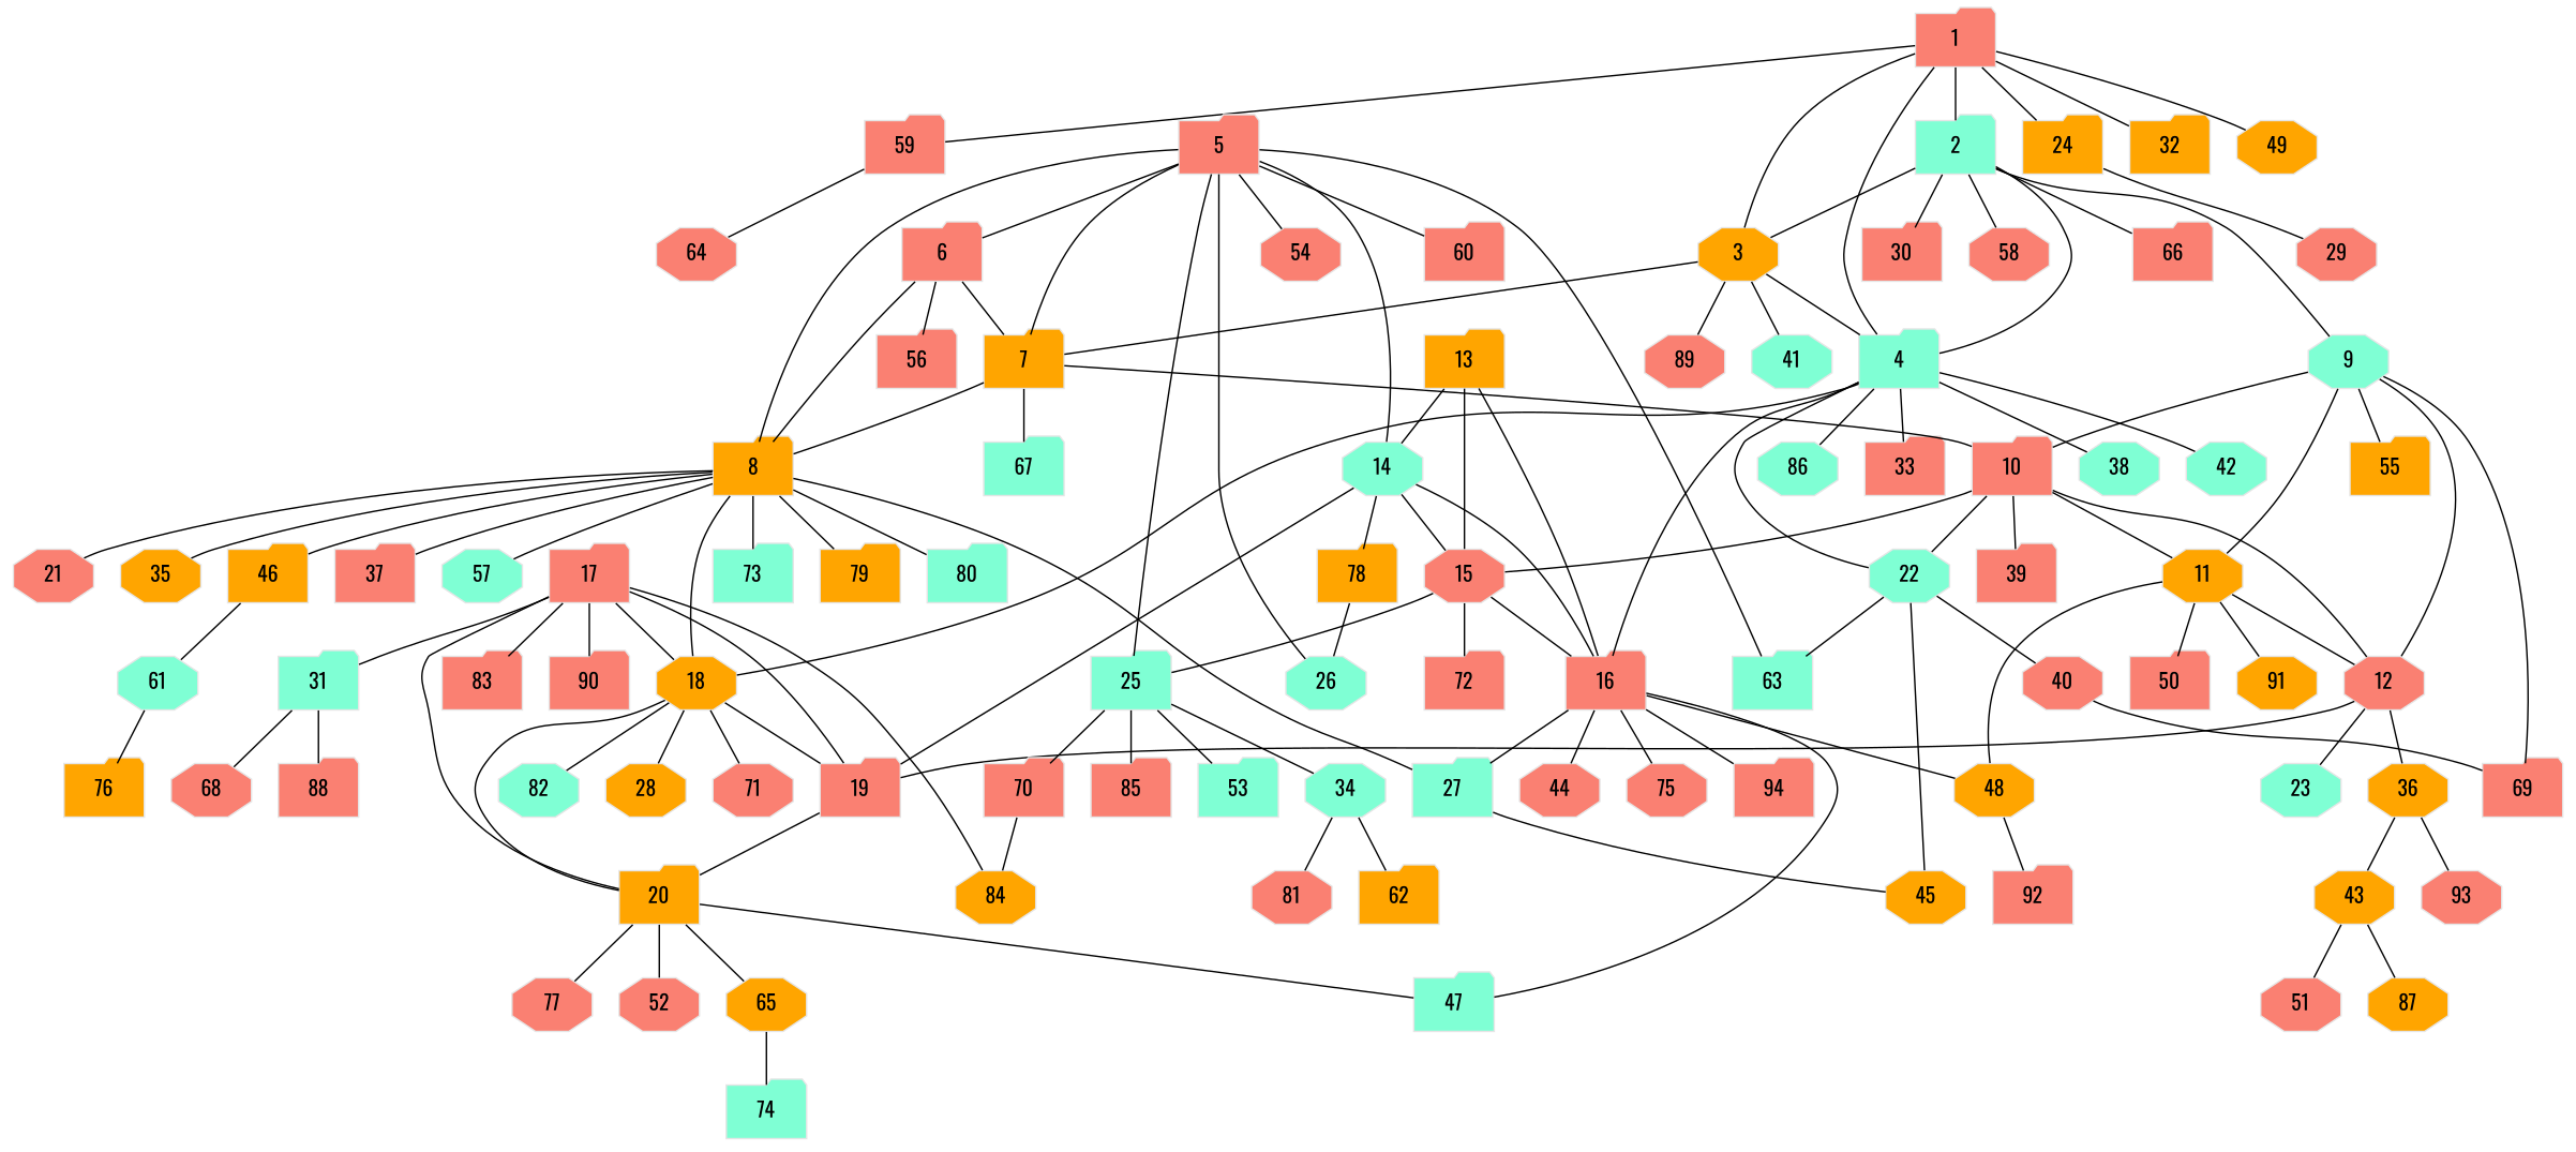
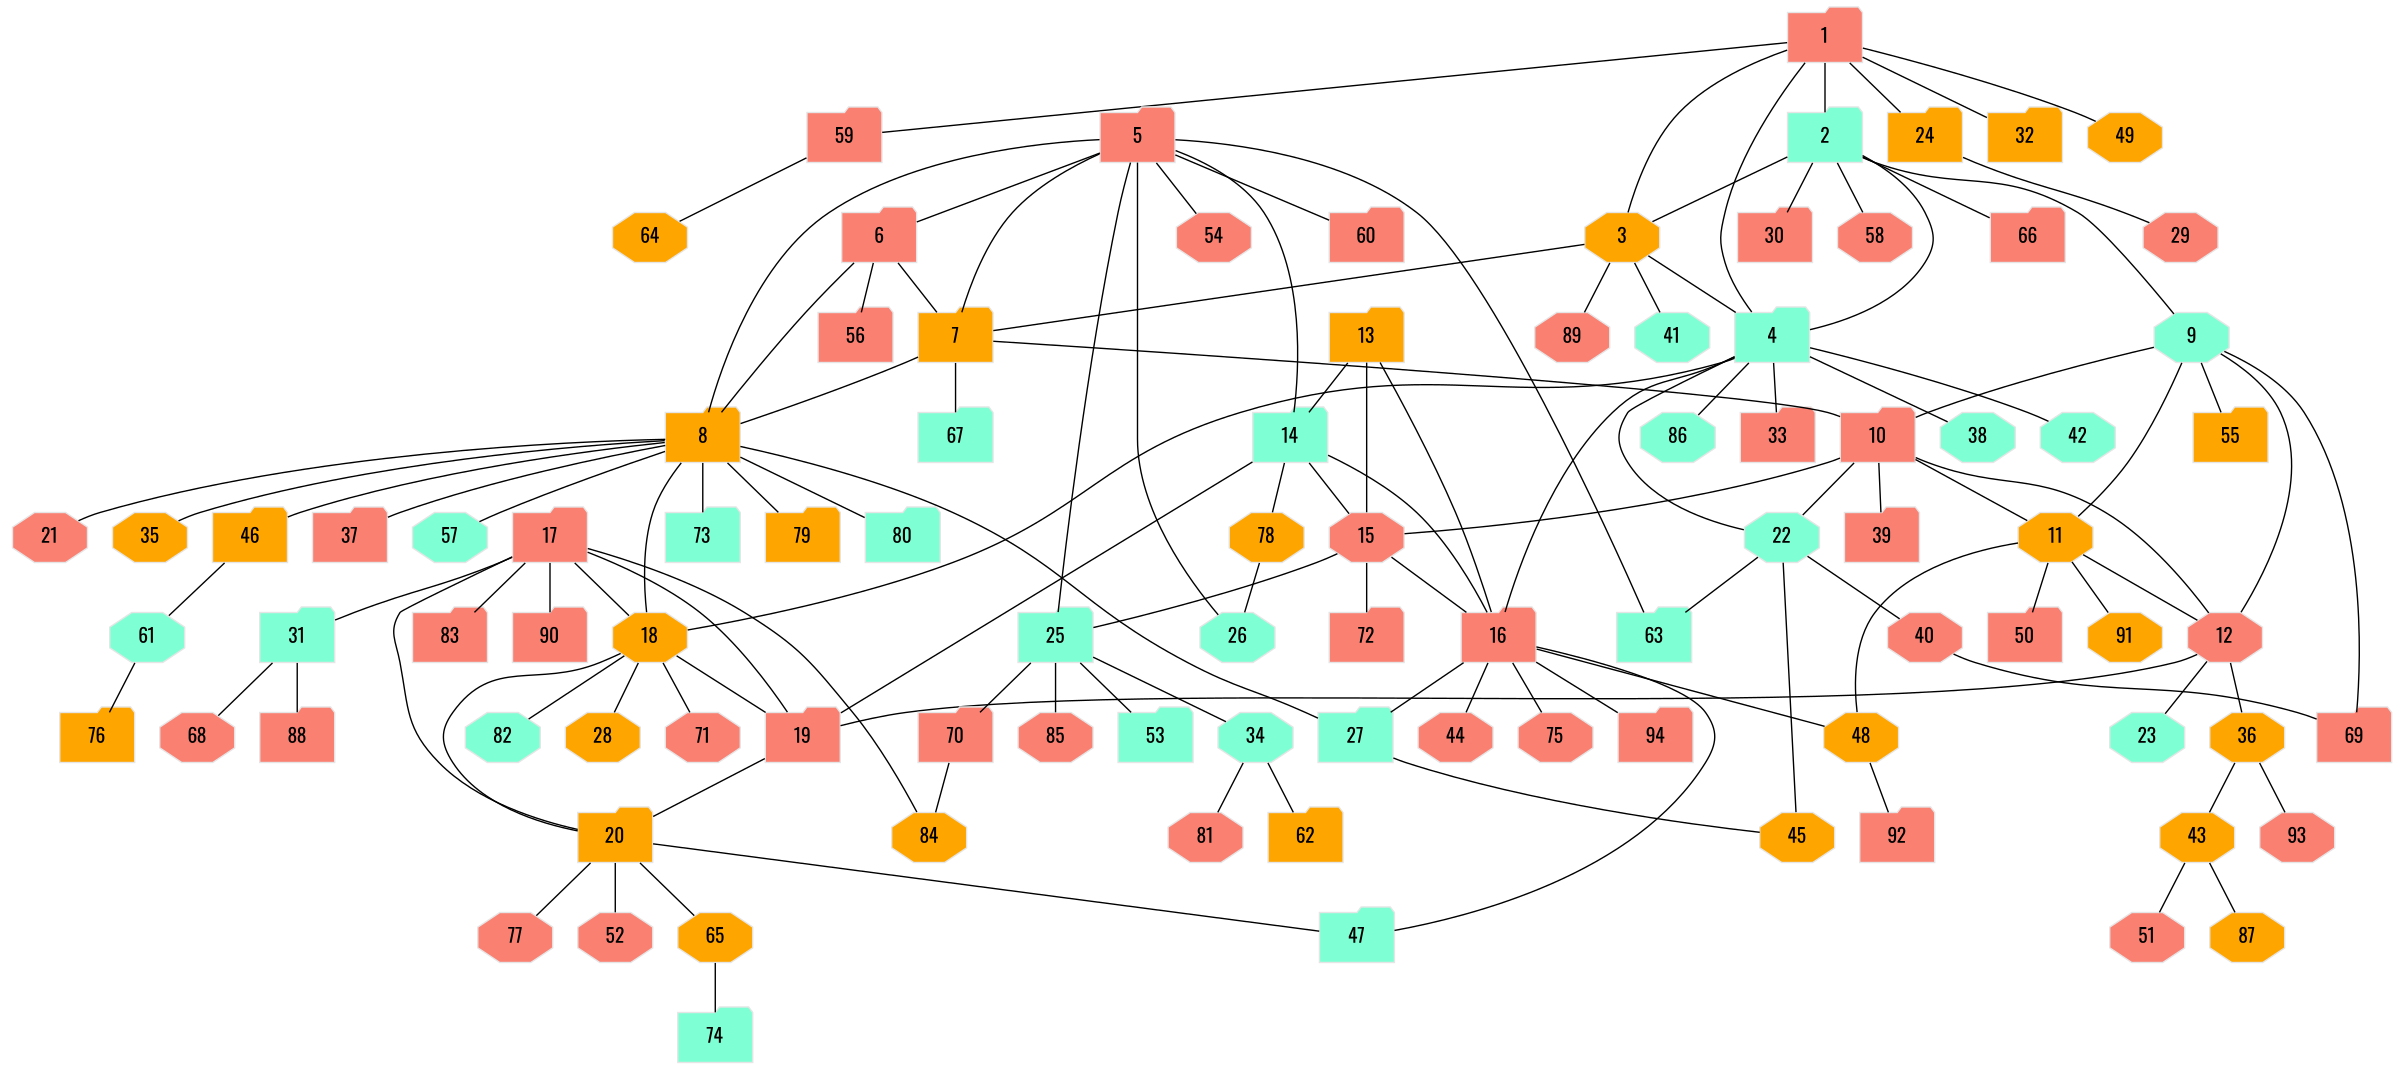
  graph {
    fontname=Oswald
    node [color=gray90 fillcolor=salmon fontname=Oswald shape=folder style=filled]
    edge [fontname=Oswald]
    2 [fillcolor=aquamarine]
    1
    3 [fillcolor=orange shape=octagon]
    4 [fillcolor=aquamarine]
    24 [fillcolor=orange]
    32 [fillcolor=orange]
    49 [fillcolor=orange shape=octagon]
    59
    9 [fillcolor=aquamarine shape=octagon]
    30
    58 [shape=octagon]
    66
    7 [fillcolor=orange]
    41 [fillcolor=aquamarine shape=octagon]
    89 [shape=octagon]
    16
    18 [fillcolor=orange shape=octagon]
    22 [fillcolor=aquamarine shape=octagon]
    33
    38 [fillcolor=aquamarine shape=octagon]
    42 [fillcolor=aquamarine shape=octagon]
    86 [fillcolor=aquamarine shape=octagon]
    29 [shape=octagon]
-   64 [shape=octagon]
+   64 [fillcolor=orange shape=octagon]
    10
    11 [fillcolor=orange shape=octagon]
    12 [shape=octagon]
    55 [fillcolor=orange]
    69
    8 [fillcolor=orange]
    67 [fillcolor=aquamarine]
    27 [fillcolor=aquamarine]
    48 [fillcolor=orange shape=octagon]
    44 [shape=octagon]
    47 [fillcolor=aquamarine]
    75 [shape=octagon]
    94
    19
    20 [fillcolor=orange]
    28 [fillcolor=orange shape=octagon]
    71 [shape=octagon]
    82 [fillcolor=aquamarine shape=octagon]
    63 [fillcolor=aquamarine]
    40 [shape=octagon]
    45 [fillcolor=orange shape=octagon]
    5
    6
-   14 [fillcolor=aquamarine shape=octagon]
+   14 [fillcolor=aquamarine]
    25 [fillcolor=aquamarine]
    26 [fillcolor=aquamarine shape=octagon]
    54 [shape=octagon]
    60
    56
    21 [shape=octagon]
    35 [fillcolor=orange shape=octagon]
    37
    46 [fillcolor=orange]
    57 [fillcolor=aquamarine shape=octagon]
    73 [fillcolor=aquamarine]
    79 [fillcolor=orange]
    80 [fillcolor=aquamarine]
    15 [shape=octagon]
-   78 [fillcolor=orange]
+   78 [fillcolor=orange shape=octagon]
    70
    34 [fillcolor=aquamarine shape=octagon]
    53 [fillcolor=aquamarine]
-   85
+   85 [shape=octagon]
    39
    61 [fillcolor=aquamarine shape=octagon]
    50
    91 [fillcolor=orange shape=octagon]
    23 [fillcolor=aquamarine shape=octagon]
    36 [fillcolor=orange shape=octagon]
    84 [fillcolor=orange shape=octagon]
    72
    92
    43 [fillcolor=orange shape=octagon]
    93 [shape=octagon]
    13 [fillcolor=orange]
    17
    31 [fillcolor=aquamarine]
    83
    90
    52 [shape=octagon]
    65 [fillcolor=orange shape=octagon]
    77 [shape=octagon]
    68 [shape=octagon]
    88
    74 [fillcolor=aquamarine]
    62 [fillcolor=orange]
    81 [shape=octagon]
    51 [shape=octagon]
    87 [fillcolor=orange shape=octagon]
    76 [fillcolor=orange]
    2 -- 3
    2 -- 4
    2 -- 9
    2 -- 30
    2 -- 58
    2 -- 66
    1 -- 2
    1 -- 3
    1 -- 4
    1 -- 24
    1 -- 32
    1 -- 49
    1 -- 59
    3 -- 4
    3 -- 7
    3 -- 41
    3 -- 89
    4 -- 16
    4 -- 18
    4 -- 22
    4 -- 33
    4 -- 38
    4 -- 42
    4 -- 86
    24 -- 29
    59 -- 64
    9 -- 10
    9 -- 11
    9 -- 12
    9 -- 55
    9 -- 69
    7 -- 10
    7 -- 8
    7 -- 67
    16 -- 27
    16 -- 48
    16 -- 44
    16 -- 47
    16 -- 75
    16 -- 94
    18 -- 19
    18 -- 20
    18 -- 28
    18 -- 71
    18 -- 82
    22 -- 63
    22 -- 40
    22 -- 45
    10 -- 22
    10 -- 11
    10 -- 12
    10 -- 15
    10 -- 39
    11 -- 12
    11 -- 48
    11 -- 50
    11 -- 91
    12 -- 19
    12 -- 23
    12 -- 36
    8 -- 18
    8 -- 27
    8 -- 21
    8 -- 35
    8 -- 37
    8 -- 46
    8 -- 57
    8 -- 73
    8 -- 79
    8 -- 80
    27 -- 45
    48 -- 92
    19 -- 20
    20 -- 47
    20 -- 52
    20 -- 65
    20 -- 77
    40 -- 69
    5 -- 7
    5 -- 8
    5 -- 63
    5 -- 6
    5 -- 14
    5 -- 25
    5 -- 26
    5 -- 54
    5 -- 60
    6 -- 7
    6 -- 8
    6 -- 56
    14 -- 16
    14 -- 19
    14 -- 15
    14 -- 78
    25 -- 70
    25 -- 34
    25 -- 53
    25 -- 85
    46 -- 61
    15 -- 16
    15 -- 25
    15 -- 72
    78 -- 26
    70 -- 84
    34 -- 62
    34 -- 81
    61 -- 76
    36 -- 43
    36 -- 93
    43 -- 51
    43 -- 87
    13 -- 16
    13 -- 14
    13 -- 15
    17 -- 18
    17 -- 19
    17 -- 20
    17 -- 84
    17 -- 31
    17 -- 83
    17 -- 90
    31 -- 68
    31 -- 88
    65 -- 74
  }
